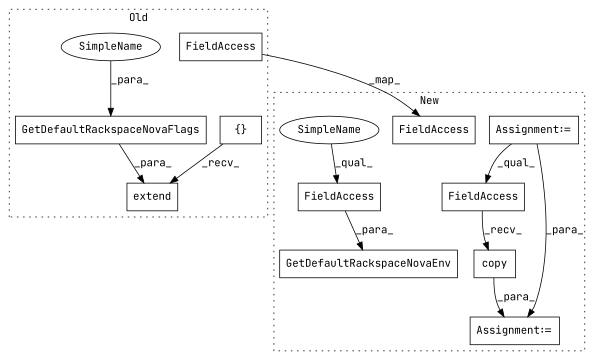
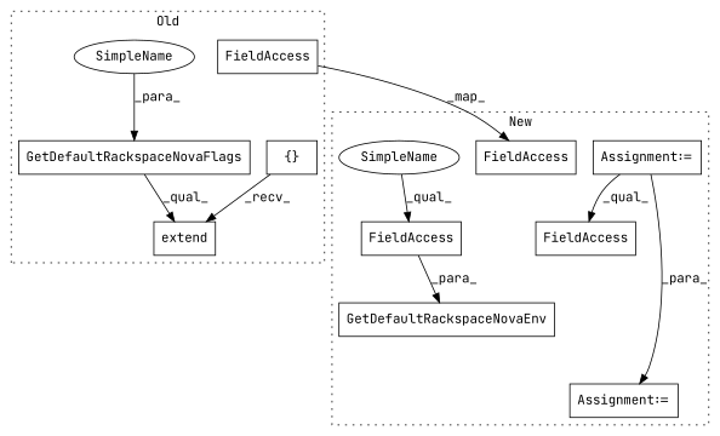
  digraph {
    fontname="JetBrains Mono"
    node [a=32 fontname="JetBrains Mono" l=13 s=3177 shape=box]
    edge [fontname="JetBrains Mono"]
    n1 [l="29,1" label=GetDefaultRackspaceNovaFlags s="1994,2027"]
    n2 [l="7,1" label=extend s="1982,2028"]
    n3 [a=4 l="1,1" label="{}" s="1949,1965"]
    n4 [a=22 label=FieldAccess s=2123]
    n5 [a=42 l=4 label=SimpleName s=2023 shape=ellipse]
    n6 [l="27,1" label=GetDefaultRackspaceNovaEnv s="3150,3186"]
    n7 [a=22 l=9 label=FieldAccess]
-   n8 [l=6 label=copy s=3120]
    n9 [a=22 l=10 label=FieldAccess s=3109]
    n10 [a=7 l=1 label="Assignment:=" s=3108]
    n11 [a=7 l=2 label="Assignment:=" s=2711]
    n12 [a=22 label=FieldAccess s=3267]
    n13 [a=42 l=4 label=SimpleName shape=ellipse]
    subgraph cluster_1 {
      label=Old
      style=dotted
      n1
      n2
      n3
      n4
      n5
    }
    subgraph cluster_2 {
      label=New
      style=dotted
      n6
      n7
-     n8
      n9
      n10
      n11
      n12
      n13
    }
-   n1 -> n2 [label=_para_]
+   n1 -> n2 [label=_qual_]
    n3 -> n2 [label=_recv_]
    n4 -> n12 [label=_map_]
    n5 -> n1 [label=_para_]
    n7 -> n6 [label=_para_]
-   n8 -> n10 [label=_para_]
-   n9 -> n8 [label=_recv_]
    n11 -> n9 [label=_qual_]
    n11 -> n10 [label=_para_]
    n13 -> n7 [label=_qual_]
  }
